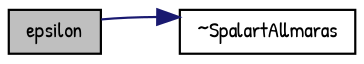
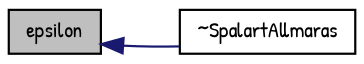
  digraph {
    rankdir=LR
    fontname="Patrick Hand"
    node [color=black fontname="Patrick Hand" fontsize=10 shape=record]
    n1 [fillcolor=grey75 fontcolor=black height=0.2 label=epsilon style=filled width=0.4]
    n2 [height=0.2 label="~SpalartAllmaras" width=0.4]
-   n2 -> n1 [color=midnightblue dir=back fontname="Patrick Hand" fontsize=10 labelfontname=Helvetica labelfontsize=10 style=solid]
+   n1 -> n2 [color=midnightblue dir=back fontname="Patrick Hand" fontsize=10 labelfontname=Helvetica labelfontsize=10 style=solid]
  }
